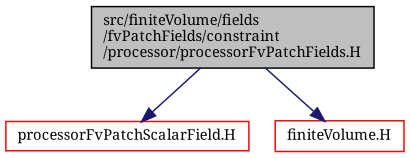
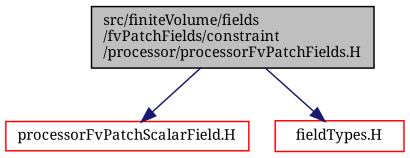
  digraph {
    fontname="Noto Serif"
    node [color=red fontname="Noto Serif" fontsize=10 shape=record]
    edge [color=midnightblue fontname="Noto Serif" fontsize=10 labelfontname=Helvetica labelfontsize=10 style=solid]
    n1 [color=black fillcolor=grey75 fontcolor=black height=0.2 label="src/finiteVolume/fields\l/fvPatchFields/constraint\l/processor/processorFvPatchFields.H" style=filled width=0.4]
    n2 [height=0.2 label="processorFvPatchScalarField.H" width=0.4]
-   n3 [height=0.2 label="finiteVolume.H" width=0.4]
+   n3 [height=0.2 label="fieldTypes.H" width=0.4]
    n1 -> n2
    n1 -> n3
  }
